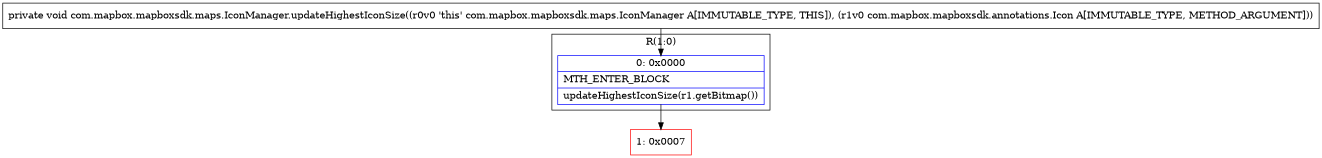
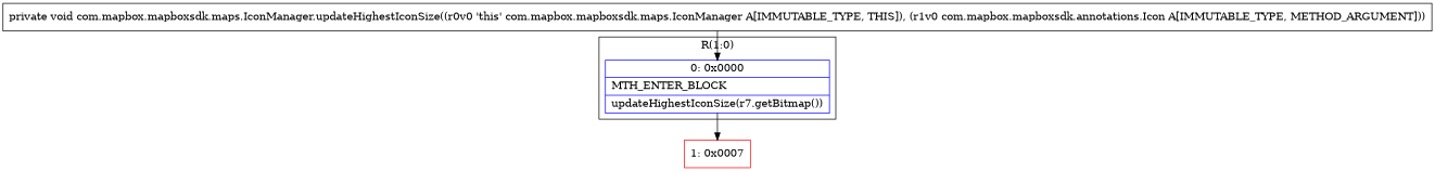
  digraph {
    node [shape=record]
-   n1 [color=blue label="{0\:\ 0x0000|MTH_ENTER_BLOCK\l|updateHighestIconSize(r1.getBitmap())\l}"]
+   n1 [color=blue label="{0\:\ 0x0000|MTH_ENTER_BLOCK\l|updateHighestIconSize(r7.getBitmap())\l}"]
    n2 [color=red label="{1\:\ 0x0007}"]
    n3 [label="{private void com.mapbox.mapboxsdk.maps.IconManager.updateHighestIconSize((r0v0 'this' com.mapbox.mapboxsdk.maps.IconManager A[IMMUTABLE_TYPE, THIS]), (r1v0 com.mapbox.mapboxsdk.annotations.Icon A[IMMUTABLE_TYPE, METHOD_ARGUMENT])) }"]
    subgraph cluster_1 {
      label="R(1:0)"
      n1
    }
    n1 -> n2
    n3 -> n1
  }
